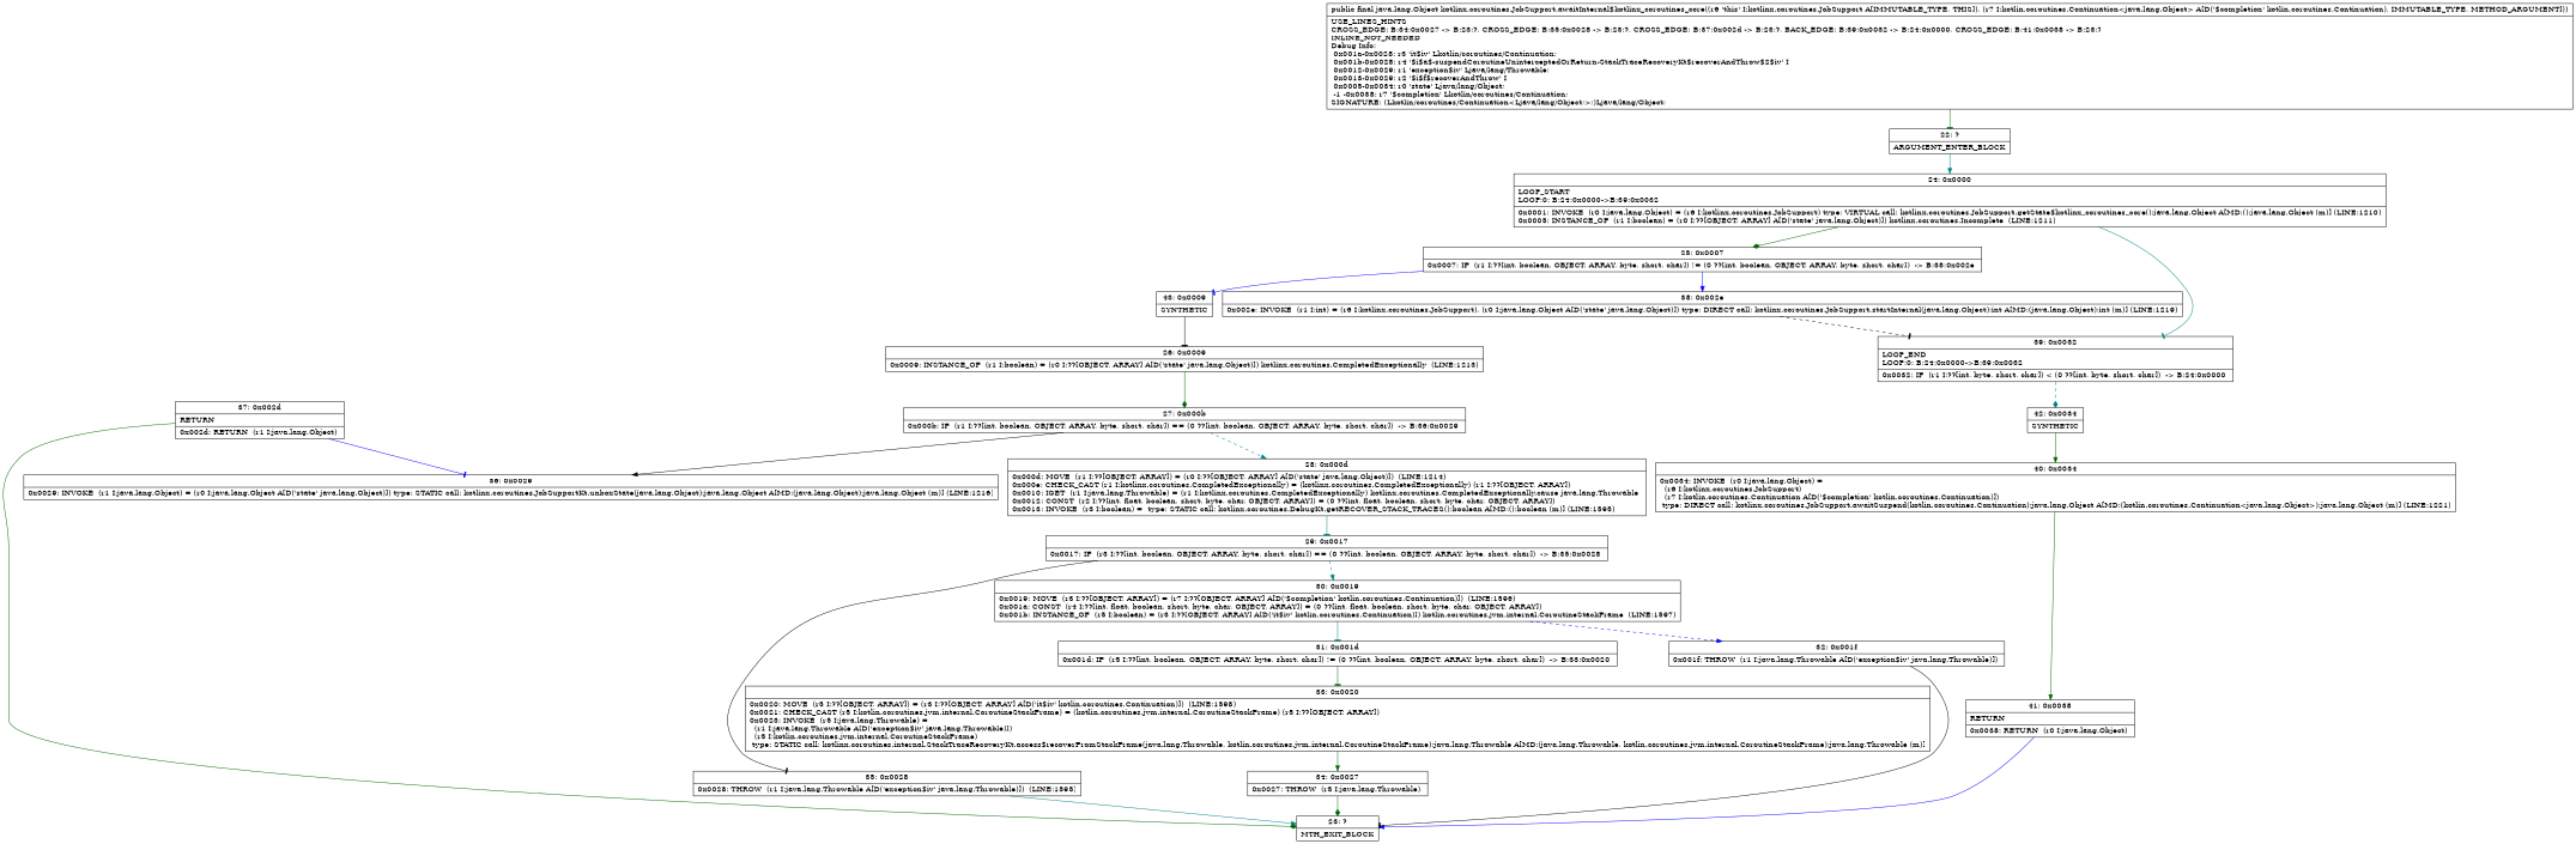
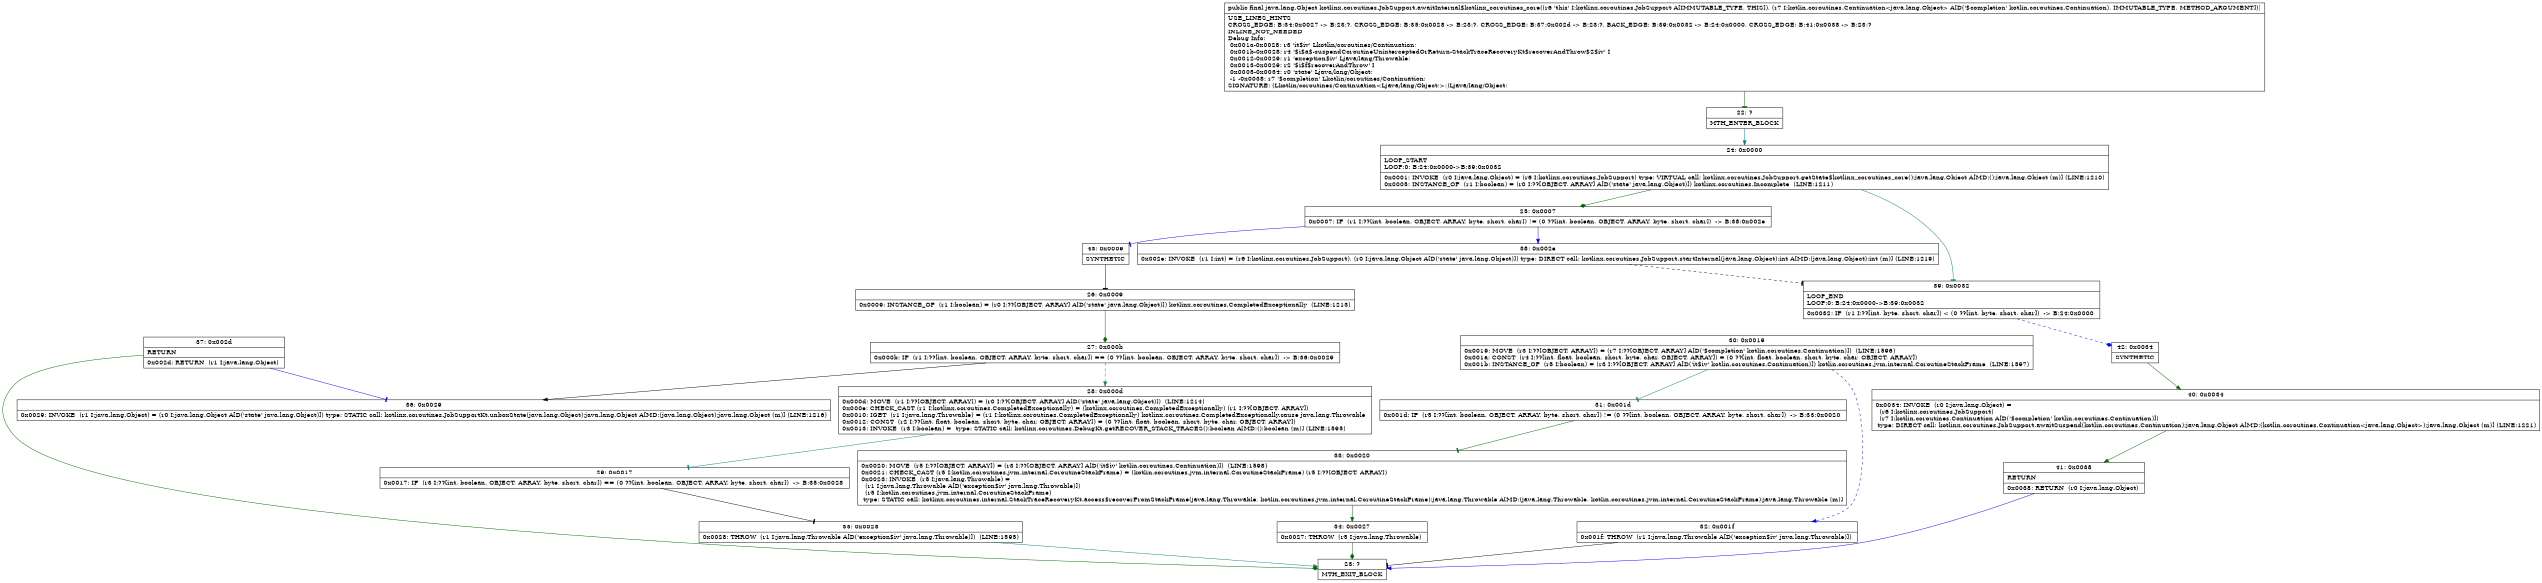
  digraph {
    fontname="DejaVu Serif"
    node [fontname="DejaVu Serif" shape=record]
    edge [arrowhead=normal color=darkgreen fontname="DejaVu Serif"]
-   n1 [label="{22\:\ ?|ARGUMENT_ENTER_BLOCK\l}"]
+   n1 [label="{22\:\ ?|MTH_ENTER_BLOCK\l}"]
    n2 [label="{24\:\ 0x0000|LOOP_START\lLOOP:0: B:24:0x0000\-\>B:39:0x0032\l|0x0001: INVOKE  (r0 I:java.lang.Object) = (r6 I:kotlinx.coroutines.JobSupport) type: VIRTUAL call: kotlinx.coroutines.JobSupport.getState$kotlinx_coroutines_core():java.lang.Object A[MD:():java.lang.Object (m)] (LINE:1210)\l0x0005: INSTANCE_OF  (r1 I:boolean) = (r0 I:??[OBJECT, ARRAY] A[D('state' java.lang.Object)]) kotlinx.coroutines.Incomplete  (LINE:1211)\l}"]
    n3 [label="{25\:\ 0x0007|0x0007: IF  (r1 I:??[int, boolean, OBJECT, ARRAY, byte, short, char]) != (0 ??[int, boolean, OBJECT, ARRAY, byte, short, char])  \-\> B:38:0x002e \l}"]
    n4 [label="{39\:\ 0x0032|LOOP_END\lLOOP:0: B:24:0x0000\-\>B:39:0x0032\l|0x0032: IF  (r1 I:??[int, byte, short, char]) \< (0 ??[int, byte, short, char])  \-\> B:24:0x0000 \l}"]
    n5 [label="{38\:\ 0x002e|0x002e: INVOKE  (r1 I:int) = (r6 I:kotlinx.coroutines.JobSupport), (r0 I:java.lang.Object A[D('state' java.lang.Object)]) type: DIRECT call: kotlinx.coroutines.JobSupport.startInternal(java.lang.Object):int A[MD:(java.lang.Object):int (m)] (LINE:1219)\l}"]
    n6 [label="{43\:\ 0x0009|SYNTHETIC\l}"]
    n7 [label="{26\:\ 0x0009|0x0009: INSTANCE_OF  (r1 I:boolean) = (r0 I:??[OBJECT, ARRAY] A[D('state' java.lang.Object)]) kotlinx.coroutines.CompletedExceptionally  (LINE:1213)\l}"]
    n8 [label="{42\:\ 0x0034|SYNTHETIC\l}"]
    n9 [label="{40\:\ 0x0034|0x0034: INVOKE  (r0 I:java.lang.Object) = \l  (r6 I:kotlinx.coroutines.JobSupport)\l  (r7 I:kotlin.coroutines.Continuation A[D('$completion' kotlin.coroutines.Continuation)])\l type: DIRECT call: kotlinx.coroutines.JobSupport.awaitSuspend(kotlin.coroutines.Continuation):java.lang.Object A[MD:(kotlin.coroutines.Continuation\<java.lang.Object\>):java.lang.Object (m)] (LINE:1221)\l}"]
    n10 [label="{41\:\ 0x0038|RETURN\l|0x0038: RETURN  (r0 I:java.lang.Object) \l}"]
    n11 [label="{23\:\ ?|MTH_EXIT_BLOCK\l}"]
    n12 [label="{27\:\ 0x000b|0x000b: IF  (r1 I:??[int, boolean, OBJECT, ARRAY, byte, short, char]) == (0 ??[int, boolean, OBJECT, ARRAY, byte, short, char])  \-\> B:36:0x0029 \l}"]
    n13 [label="{28\:\ 0x000d|0x000d: MOVE  (r1 I:??[OBJECT, ARRAY]) = (r0 I:??[OBJECT, ARRAY] A[D('state' java.lang.Object)])  (LINE:1214)\l0x000e: CHECK_CAST (r1 I:kotlinx.coroutines.CompletedExceptionally) = (kotlinx.coroutines.CompletedExceptionally) (r1 I:??[OBJECT, ARRAY]) \l0x0010: IGET  (r1 I:java.lang.Throwable) = (r1 I:kotlinx.coroutines.CompletedExceptionally) kotlinx.coroutines.CompletedExceptionally.cause java.lang.Throwable \l0x0012: CONST  (r2 I:??[int, float, boolean, short, byte, char, OBJECT, ARRAY]) = (0 ??[int, float, boolean, short, byte, char, OBJECT, ARRAY]) \l0x0013: INVOKE  (r3 I:boolean) =  type: STATIC call: kotlinx.coroutines.DebugKt.getRECOVER_STACK_TRACES():boolean A[MD:():boolean (m)] (LINE:1595)\l}"]
    n14 [label="{36\:\ 0x0029|0x0029: INVOKE  (r1 I:java.lang.Object) = (r0 I:java.lang.Object A[D('state' java.lang.Object)]) type: STATIC call: kotlinx.coroutines.JobSupportKt.unboxState(java.lang.Object):java.lang.Object A[MD:(java.lang.Object):java.lang.Object (m)] (LINE:1216)\l}"]
    n15 [label="{29\:\ 0x0017|0x0017: IF  (r3 I:??[int, boolean, OBJECT, ARRAY, byte, short, char]) == (0 ??[int, boolean, OBJECT, ARRAY, byte, short, char])  \-\> B:35:0x0028 \l}"]
    n16 [label="{30\:\ 0x0019|0x0019: MOVE  (r3 I:??[OBJECT, ARRAY]) = (r7 I:??[OBJECT, ARRAY] A[D('$completion' kotlin.coroutines.Continuation)])  (LINE:1596)\l0x001a: CONST  (r4 I:??[int, float, boolean, short, byte, char, OBJECT, ARRAY]) = (0 ??[int, float, boolean, short, byte, char, OBJECT, ARRAY]) \l0x001b: INSTANCE_OF  (r5 I:boolean) = (r3 I:??[OBJECT, ARRAY] A[D('it$iv' kotlin.coroutines.Continuation)]) kotlin.coroutines.jvm.internal.CoroutineStackFrame  (LINE:1597)\l}"]
    n17 [label="{35\:\ 0x0028|0x0028: THROW  (r1 I:java.lang.Throwable A[D('exception$iv' java.lang.Throwable)])  (LINE:1595)\l}"]
    n18 [label="{31\:\ 0x001d|0x001d: IF  (r5 I:??[int, boolean, OBJECT, ARRAY, byte, short, char]) != (0 ??[int, boolean, OBJECT, ARRAY, byte, short, char])  \-\> B:33:0x0020 \l}"]
    n19 [label="{32\:\ 0x001f|0x001f: THROW  (r1 I:java.lang.Throwable A[D('exception$iv' java.lang.Throwable)]) \l}"]
    n20 [label="{33\:\ 0x0020|0x0020: MOVE  (r5 I:??[OBJECT, ARRAY]) = (r3 I:??[OBJECT, ARRAY] A[D('it$iv' kotlin.coroutines.Continuation)])  (LINE:1598)\l0x0021: CHECK_CAST (r5 I:kotlin.coroutines.jvm.internal.CoroutineStackFrame) = (kotlin.coroutines.jvm.internal.CoroutineStackFrame) (r5 I:??[OBJECT, ARRAY]) \l0x0023: INVOKE  (r5 I:java.lang.Throwable) = \l  (r1 I:java.lang.Throwable A[D('exception$iv' java.lang.Throwable)])\l  (r5 I:kotlin.coroutines.jvm.internal.CoroutineStackFrame)\l type: STATIC call: kotlinx.coroutines.internal.StackTraceRecoveryKt.access$recoverFromStackFrame(java.lang.Throwable, kotlin.coroutines.jvm.internal.CoroutineStackFrame):java.lang.Throwable A[MD:(java.lang.Throwable, kotlin.coroutines.jvm.internal.CoroutineStackFrame):java.lang.Throwable (m)]\l}"]
    n21 [label="{34\:\ 0x0027|0x0027: THROW  (r5 I:java.lang.Throwable) \l}"]
    n22 [label="{37\:\ 0x002d|RETURN\l|0x002d: RETURN  (r1 I:java.lang.Object) \l}"]
    n23 [label="{public final java.lang.Object kotlinx.coroutines.JobSupport.awaitInternal$kotlinx_coroutines_core((r6 'this' I:kotlinx.coroutines.JobSupport A[IMMUTABLE_TYPE, THIS]), (r7 I:kotlin.coroutines.Continuation\<java.lang.Object\> A[D('$completion' kotlin.coroutines.Continuation), IMMUTABLE_TYPE, METHOD_ARGUMENT]))  | USE_LINES_HINTS\lCROSS_EDGE: B:34:0x0027 \-\> B:23:?, CROSS_EDGE: B:35:0x0028 \-\> B:23:?, CROSS_EDGE: B:37:0x002d \-\> B:23:?, BACK_EDGE: B:39:0x0032 \-\> B:24:0x0000, CROSS_EDGE: B:41:0x0038 \-\> B:23:?\lINLINE_NOT_NEEDED\lDebug Info:\l  0x001a\-0x0028: r3 'it$iv' Lkotlin\/coroutines\/Continuation;\l  0x001b\-0x0028: r4 '$i$a$\-suspendCoroutineUninterceptedOrReturn\-StackTraceRecoveryKt$recoverAndThrow$2$iv' I\l  0x0012\-0x0029: r1 'exception$iv' Ljava\/lang\/Throwable;\l  0x0013\-0x0029: r2 '$i$f$recoverAndThrow' I\l  0x0005\-0x0034: r0 'state' Ljava\/lang\/Object;\l  \-1 \-0x0038: r7 '$completion' Lkotlin\/coroutines\/Continuation;\lSIGNATURE: (Lkotlin\/coroutines\/Continuation\<Ljava\/lang\/Object;\>;)Ljava\/lang\/Object;\l}"]
    n1 -> n2 [color=teal]
    n2 -> n3 [arrowhead=diamond]
    n2 -> n4 [arrowhead=tee color=teal]
    n3 -> n5 [color=blue]
    n3 -> n6 [arrowhead=tee color=blue style=solid]
-   n4 -> n8 [arrowhead=diamond color=teal style=dashed]
+   n4 -> n8 [arrowhead=diamond color=blue style=dashed]
    n5 -> n4 [arrowhead=tee color=black style=dashed]
    n6 -> n7 [arrowhead=tee color=black]
    n7 -> n12 [arrowhead=diamond]
    n8 -> n9
    n9 -> n10
    n10 -> n11 [color=blue]
    n12 -> n13 [color=teal style=dashed]
    n12 -> n14 [color=black]
    n13 -> n15 [arrowhead=tee color=teal]
-   n15 -> n16 [color=teal style=dashed]
    n15 -> n17 [arrowhead=tee color=black]
    n16 -> n18 [arrowhead=tee color=teal]
    n16 -> n19 [color=blue style=dashed]
    n17 -> n11 [color=teal]
    n18 -> n20 [arrowhead=tee]
    n19 -> n11 [arrowhead=tee color=black]
    n20 -> n21
    n21 -> n11 [arrowhead=diamond]
    n22 -> n11 [arrowhead=diamond]
    n22 -> n14 [arrowhead=tee color=blue]
    n23 -> n1 [arrowhead=tee]
  }
